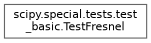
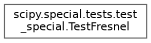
  digraph {
    rankdir=LR
-   n1 [color=grey40 fillcolor=white fontname=Helvetica fontsize=10 height=0.2 label="scipy.special.tests.test\l_basic.TestFresnel" shape=box style=filled width=0.4]
+   n1 [color=grey40 fillcolor=white fontname=Helvetica fontsize=10 height=0.2 label="scipy.special.tests.test\l_special.TestFresnel" shape=box style=filled width=0.4]
  }
